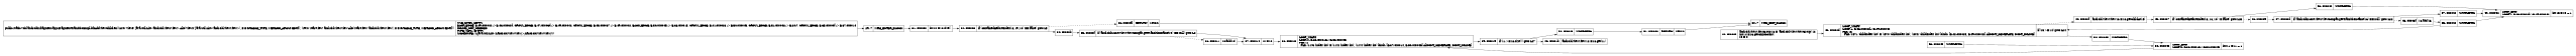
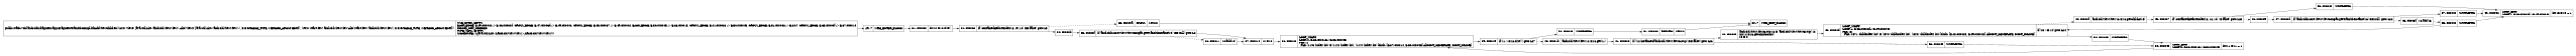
  digraph {
    rankdir=LR
    node [shape=record]
    n1 [label="{29\:\ ?|MTH_ENTER_BLOCK\l}"]
    n2 [label="{31\:\ 0x0000|int r0 = r8.size()\l}"]
    n3 [label="{32\:\ 0x0008|if (containedBeforeIndex(r8, r9, r0) == false) goto L5\l}"]
-   n4 [label="{33\:\ 0x000a|RETURN\l|return\l}"]
+   n4 [label="{33\:\ 0x000a|CROSS\l|return\l}"]
    n5 [label="{34\:\ 0x000b}"]
    n6 [label="{30\:\ ?|MTH_EXIT_BLOCK\l}"]
    n7 [label="{35\:\ 0x000f|if (androidx.core.view.ViewCompat.getTransitionName(r9) == null) goto L8\l}"]
    n8 [label="{36\:\ 0x0011|r8.add(r0)\l}"]
    n9 [label="{37\:\ 0x0014|r2 = r0\l}"]
    n10 [label="{38\:\ 0x0015|LOOP_START\lLOOP:0: B:38:0x0015\-\>B:50:0x0045\lPHI: r1 \l  PHI: (r1v3 'index' int) = (r1v2 'index' int), (r1v4 'index' int) binds: [B:37:0x0014, B:50:0x0045] A[DONT_GENERATE, DONT_INLINE]\l}"]
    n11 [label="{39\:\ 0x0019|if (r1 \>= r8.size()) goto L27\l}"]
    n12 [label="{40\:\ 0x001b|android.view.View r2 = r8.get(r1)\l}"]
    n13 [label="{52\:\ 0x0048|SYNTHETIC\l}"]
+   n14 [label="{41\:\ 0x0023|if ((r2 instanceof android.view.ViewGroup) == false) goto L26\l}"]
    n15 [label="{51\:\ 0x0048|RETURN\l|return\l}"]
    n16 [label="{42\:\ 0x0025|android.view.ViewGroup r3 = (android.view.ViewGroup) r2\lint r4 = r3.getChildCount()\lr5 = 0\l}"]
    n17 [label="{53\:\ 0x0045|SYNTHETIC\l}"]
    n18 [label="{43\:\ 0x002d|LOOP_START\lLOOP:1: B:43:0x002d\-\>B:49:0x0042\lPHI: r5 \l  PHI: (r5v1 'childIndex' int) = (r5v0 'childIndex' int), (r5v2 'childIndex' int) binds: [B:42:0x0025, B:49:0x0042] A[DONT_GENERATE, DONT_INLINE]\l|if (r5 \>= r4) goto L24\l}"]
    n19 [label="{50\:\ 0x0045|LOOP_END\lLOOP:0: B:38:0x0015\-\>B:50:0x0045\l|int r1 = r1 + 1\l}"]
    n20 [label="{44\:\ 0x002f|android.view.View r6 = r3.getChildAt(r5)\l}"]
    n21 [label="{54\:\ 0x0045|SYNTHETIC\l}"]
    n22 [label="{45\:\ 0x0037|if (containedBeforeIndex(r8, r6, r0) != false) goto L23\l}"]
    n23 [label="{46\:\ 0x0039}"]
    n24 [label="{56\:\ 0x0042|SYNTHETIC\l}"]
    n25 [label="{47\:\ 0x003d|if (androidx.core.view.ViewCompat.getTransitionName(r6) == null) goto L22\l}"]
    n26 [label="{49\:\ 0x0042|LOOP_END\lLOOP:1: B:43:0x002d\-\>B:49:0x0042\l|int r5 = r5 + 1\l}"]
    n27 [label="{48\:\ 0x003f|r8.add(r6)\l}"]
    n28 [label="{57\:\ 0x0042|SYNTHETIC\l}"]
    n29 [label="{55\:\ 0x0042|SYNTHETIC\l}"]
    n30 [label="{public static void androidx.fragment.app.FragmentTransitionImpl.bfsAddViewChildren((r8v0 'views' java.util.List\<android.view.View\> A[D('views' java.util.List\<android.view.View\>), IMMUTABLE_TYPE, METHOD_ARGUMENT]), (r9v0 'startView' android.view.View A[D('startView' android.view.View), IMMUTABLE_TYPE, METHOD_ARGUMENT]))  | USE_LINES_HINTS\lBACK_EDGE: B:49:0x0042 \-\> B:43:0x002d, CROSS_EDGE: B:47:0x003d \-\> B:49:0x0042, CROSS_EDGE: B:45:0x0037 \-\> B:49:0x0042, BACK_EDGE: B:50:0x0045 \-\> B:38:0x0015, CROSS_EDGE: B:41:0x0023 \-\> B:50:0x0045, CROSS_EDGE: B:51:0x0048 \-\> B:30:?, CROSS_EDGE: B:35:0x000f \-\> B:37:0x0014\lINLINE_NOT_NEEDED\lTYPE_VARS: EMPTY\lSIGNATURE: (Ljava\/util\/List\<Landroid\/view\/View;\>;Landroid\/view\/View;)V\l}"]
    n1 -> n2
    n2 -> n3
    n3 -> n4 [style=dashed]
    n3 -> n5
    n4 -> n6
    n5 -> n7
    n7 -> n8 [style=dashed]
    n7 -> n9
    n8 -> n9
    n9 -> n10
    n10 -> n11
    n11 -> n12 [style=dashed]
    n11 -> n13
+   n12 -> n14
    n13 -> n15
+   n14 -> n16 [style=dashed]
+   n14 -> n17
    n15 -> n6
    n16 -> n18
    n17 -> n19
    n18 -> n20 [style=dashed]
    n18 -> n21
    n19 -> n10
    n20 -> n22
    n21 -> n19
    n22 -> n23 [style=dashed]
    n22 -> n24
    n23 -> n25
    n24 -> n26
    n25 -> n27 [style=dashed]
    n25 -> n28
    n27 -> n29
    n28 -> n26
    n29 -> n18
    n29 -> n26
    n30 -> n1
  }
